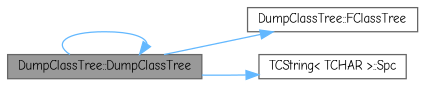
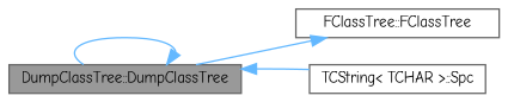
  digraph {
    fontname="Comic Neue"
    rankdir=LR
    node [color=grey40 fillcolor=white fontname="Comic Neue" fontsize=10 shape=box style=filled]
    edge [color=steelblue1 fontname="Comic Neue" fontsize=10 labelfontname=Helvetica labelfontsize=10 style=solid]
    n1 [color=gray40 fillcolor=grey60 fontcolor=black height=0.2 label="DumpClassTree::DumpClassTree" width=0.4]
-   n2 [height=0.2 label="DumpClassTree::FClassTree" width=0.4]
+   n2 [height=0.2 label="FClassTree::FClassTree" width=0.4]
    n3 [height=0.2 label="TCString\< TCHAR \>::Spc" width=0.4]
    n1 -> n1
    n1 -> n2
-   n1 -> n3
+   n3 -> n1
  }
